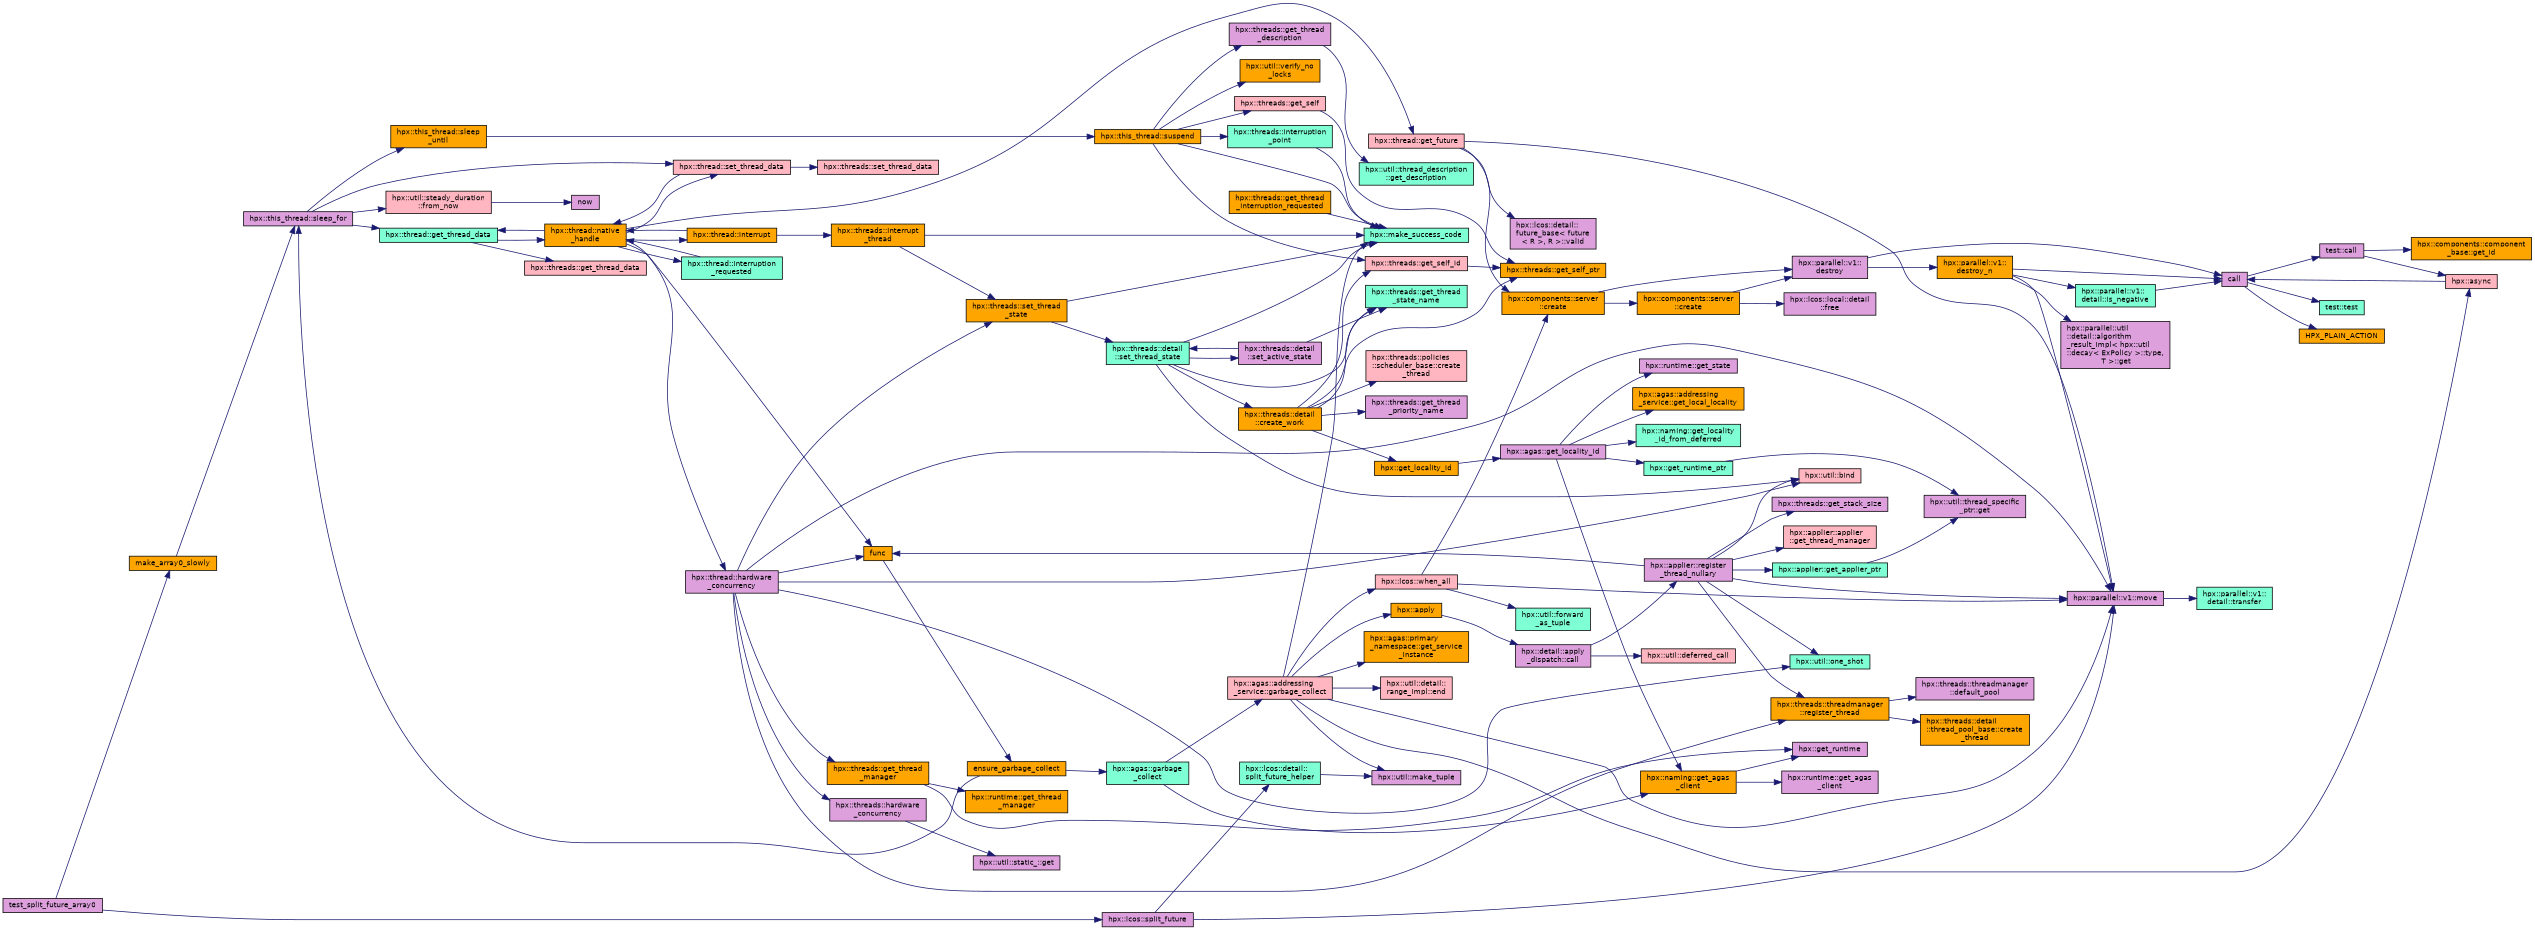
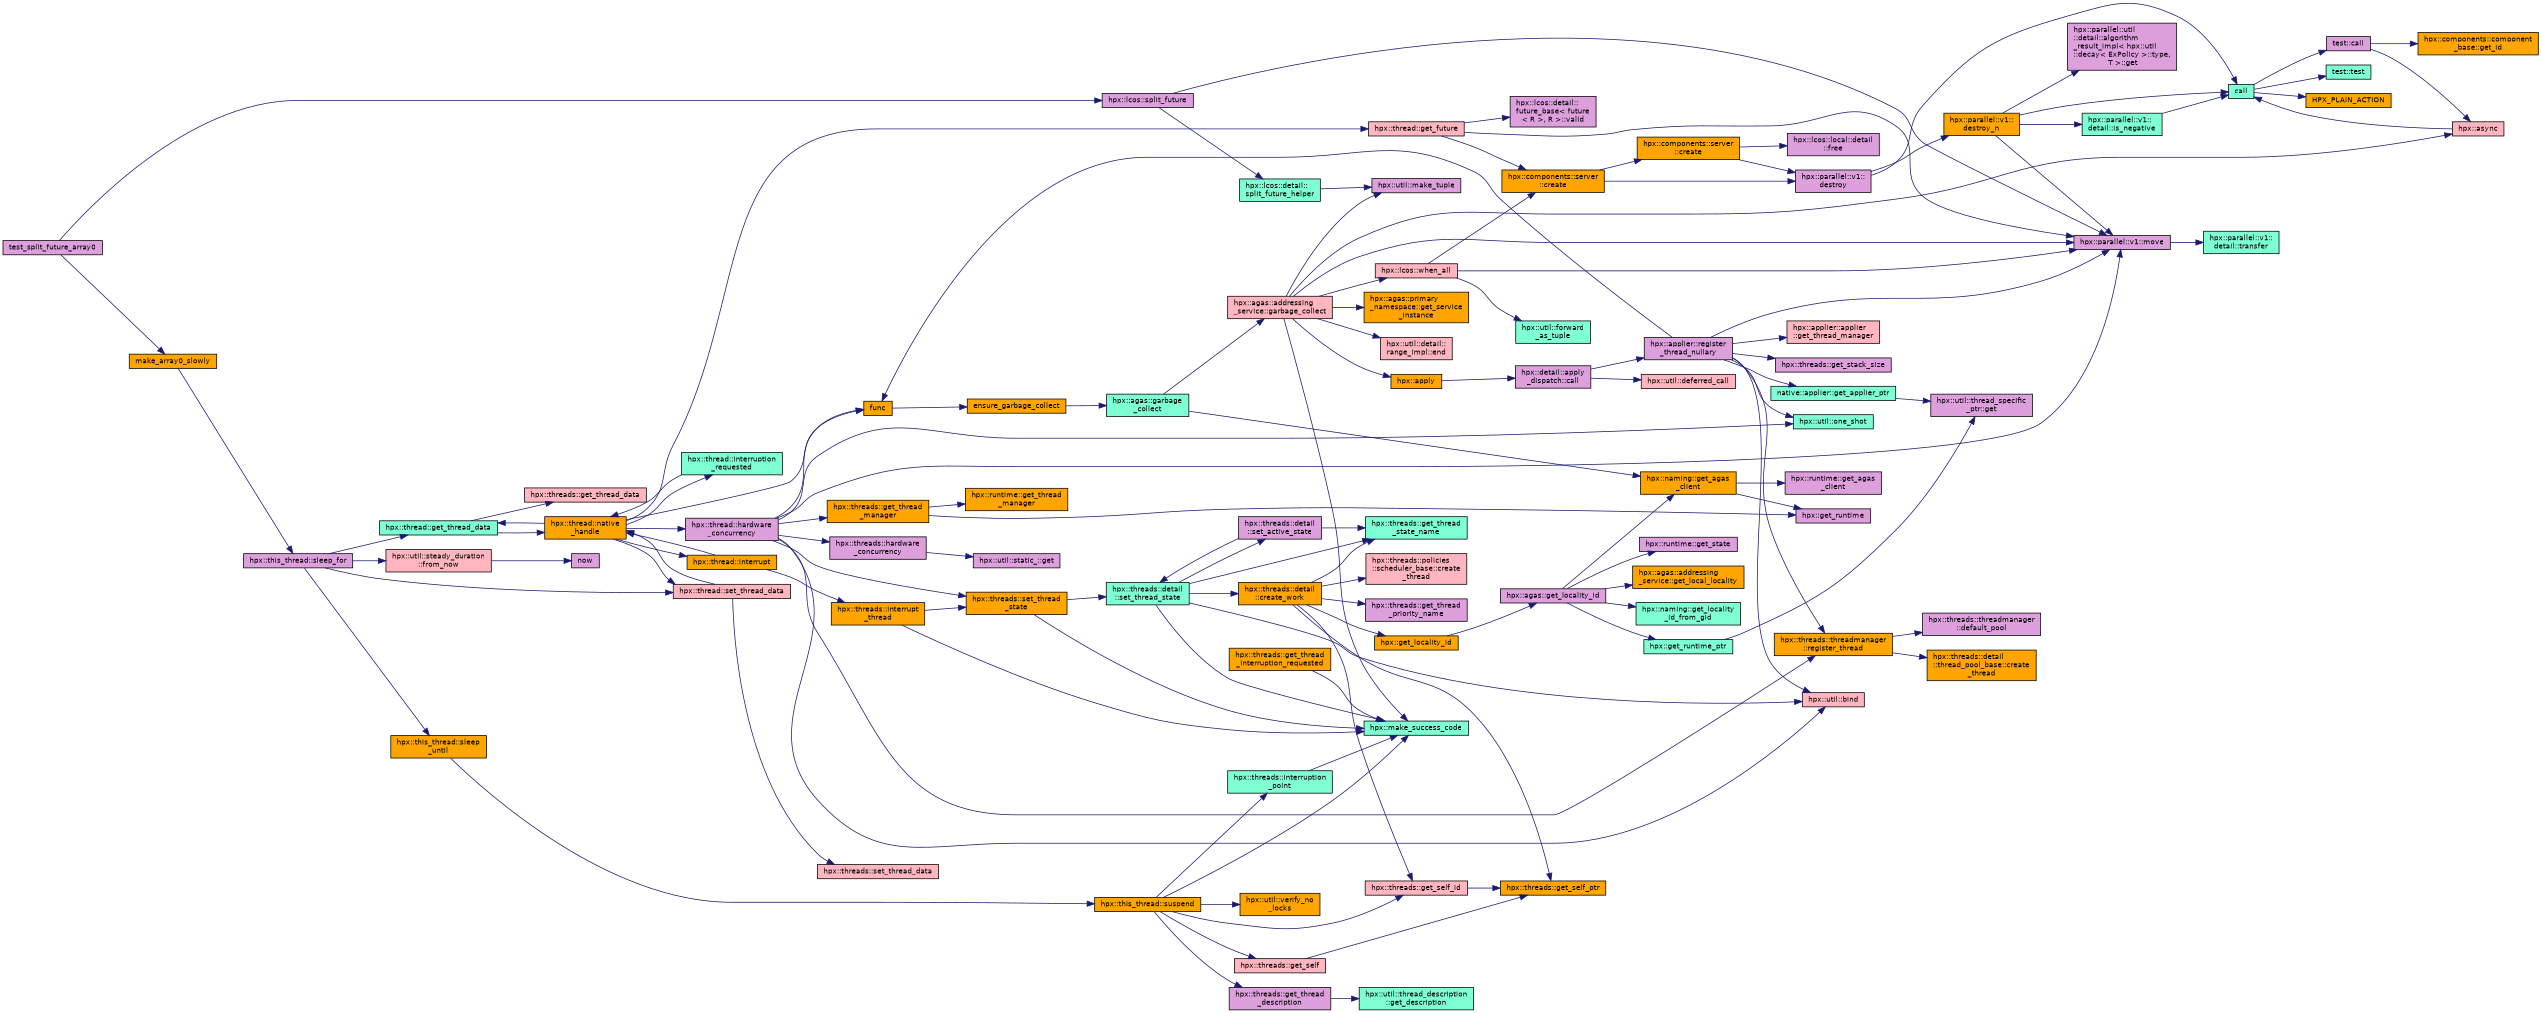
  digraph {
    rankdir=LR
    node [color=black fillcolor=plum fontname=Helvetica fontsize=10 shape=record style=filled]
    edge [color=midnightblue fontname=Helvetica fontsize=10 labelfontname=Helvetica labelfontsize=10 style=solid]
    n1 [fontcolor=black height=0.2 label=test_split_future_array0 width=0.4]
    n2 [fillcolor=orange height=0.2 label=make_array0_slowly width=0.4]
    n3 [height=0.2 label="hpx::lcos::split_future" width=0.4]
    n4 [height=0.2 label="hpx::this_thread::sleep_for" width=0.4]
    n5 [height=0.2 label="hpx::parallel::v1::move" width=0.4]
    n6 [fillcolor=aquamarine height=0.2 label="hpx::lcos::detail::\lsplit_future_helper" width=0.4]
    n7 [fillcolor=orange height=0.2 label="hpx::this_thread::sleep\l_until" width=0.4]
    n8 [fillcolor=lightpink height=0.2 label="hpx::util::steady_duration\l::from_now" width=0.4]
    n9 [fillcolor=aquamarine height=0.2 label="hpx::thread::get_thread_data" width=0.4]
    n10 [fillcolor=lightpink height=0.2 label="hpx::thread::set_thread_data" width=0.4]
    n11 [fillcolor=orange height=0.2 label="hpx::this_thread::suspend" width=0.4]
    n12 [height=0.2 label=now width=0.4]
    n13 [fillcolor=lightpink height=0.2 label="hpx::threads::get_thread_data" width=0.4]
    n14 [fillcolor=orange height=0.2 label="hpx::thread::native\l_handle" width=0.4]
    n15 [fillcolor=lightpink height=0.2 label="hpx::threads::set_thread_data" width=0.4]
    n16 [fillcolor=lightpink height=0.2 label="hpx::threads::get_self" width=0.4]
    n17 [fillcolor=lightpink height=0.2 label="hpx::threads::get_self_id" width=0.4]
    n18 [fillcolor=aquamarine height=0.2 label="hpx::threads::interruption\l_point" width=0.4]
    n19 [fillcolor=aquamarine height=0.2 label="hpx::make_success_code" width=0.4]
    n20 [fillcolor=orange height=0.2 label="hpx::util::verify_no\l_locks" width=0.4]
    n21 [height=0.2 label="hpx::threads::get_thread\l_description" width=0.4]
    n22 [fillcolor=orange height=0.2 label="hpx::threads::get_self_ptr" width=0.4]
    n23 [fillcolor=aquamarine height=0.2 label="hpx::util::thread_description\l::get_description" width=0.4]
    n24 [height=0.2 label="hpx::thread::hardware\l_concurrency" width=0.4]
    n25 [fillcolor=orange height=0.2 label=func width=0.4]
    n26 [fillcolor=orange height=0.2 label="hpx::thread::interrupt" width=0.4]
    n27 [fillcolor=aquamarine height=0.2 label="hpx::thread::interruption\l_requested" width=0.4]
    n28 [fillcolor=lightpink height=0.2 label="hpx::thread::get_future" width=0.4]
    n29 [height=0.2 label="hpx::threads::hardware\l_concurrency" width=0.4]
    n30 [fillcolor=lightpink height=0.2 label="hpx::util::bind" width=0.4]
    n31 [fillcolor=aquamarine height=0.2 label="hpx::util::one_shot" width=0.4]
    n32 [fillcolor=orange height=0.2 label="hpx::threads::threadmanager\l::register_thread" width=0.4]
    n33 [fillcolor=orange height=0.2 label="hpx::threads::get_thread\l_manager" width=0.4]
    n34 [fillcolor=orange height=0.2 label="hpx::threads::set_thread\l_state" width=0.4]
    n35 [fillcolor=orange height=0.2 label=ensure_garbage_collect width=0.4]
    n36 [fillcolor=orange height=0.2 label="hpx::threads::interrupt\l_thread" width=0.4]
    n37 [fillcolor=orange height=0.2 label="hpx::components::server\l::create" width=0.4]
    n38 [height=0.2 label="hpx::lcos::detail::\lfuture_base\< future\l\< R \>, R \>::valid" width=0.4]
    n39 [height=0.2 label="hpx::util::static_::get" width=0.4]
    n40 [fillcolor=aquamarine height=0.2 label="hpx::parallel::v1::\ldetail::transfer" width=0.4]
    n41 [height=0.2 label="hpx::threads::threadmanager\l::default_pool" width=0.4]
    n42 [fillcolor=orange height=0.2 label="hpx::threads::detail\l::thread_pool_base::create\l_thread" width=0.4]
    n43 [height=0.2 label="hpx::get_runtime" width=0.4]
    n44 [fillcolor=orange height=0.2 label="hpx::runtime::get_thread\l_manager" width=0.4]
    n45 [fillcolor=aquamarine height=0.2 label="hpx::threads::detail\l::set_thread_state" width=0.4]
    n46 [fillcolor=aquamarine height=0.2 label="hpx::agas::garbage\l_collect" width=0.4]
    n47 [fillcolor=orange height=0.2 label="hpx::naming::get_agas\l_client" width=0.4]
    n48 [fillcolor=lightpink height=0.2 label="hpx::agas::addressing\l_service::garbage_collect" width=0.4]
    n49 [height=0.2 label="hpx::runtime::get_agas\l_client" width=0.4]
    n50 [fillcolor=orange height=0.2 label="hpx::agas::primary\l_namespace::get_service\l_instance" width=0.4]
    n51 [height=0.2 label="hpx::util::make_tuple" width=0.4]
    n52 [fillcolor=lightpink height=0.2 label="hpx::util::detail::\lrange_impl::end" width=0.4]
    n53 [fillcolor=orange height=0.2 label="hpx::apply" width=0.4]
    n54 [fillcolor=lightpink height=0.2 label="hpx::async" width=0.4]
    n55 [fillcolor=lightpink height=0.2 label="hpx::lcos::when_all" width=0.4]
    n56 [height=0.2 label="hpx::detail::apply\l_dispatch::call" width=0.4]
-   n57 [height=0.2 label=call width=0.4]
+   n57 [fillcolor=aquamarine height=0.2 label=call width=0.4]
    n58 [fillcolor=aquamarine height=0.2 label="hpx::util::forward\l_as_tuple" width=0.4]
    n59 [height=0.2 label="hpx::applier::register\l_thread_nullary" width=0.4]
    n60 [fillcolor=lightpink height=0.2 label="hpx::util::deferred_call" width=0.4]
-   n61 [fillcolor=aquamarine height=0.2 label="hpx::applier::get_applier_ptr" width=0.4]
+   n61 [fillcolor=aquamarine height=0.2 label="native::applier::get_applier_ptr" width=0.4]
    n62 [height=0.2 label="hpx::threads::get_stack_size" width=0.4]
    n63 [fillcolor=lightpink height=0.2 label="hpx::applier::applier\l::get_thread_manager" width=0.4]
    n64 [height=0.2 label="hpx::util::thread_specific\l_ptr::get" width=0.4]
    n65 [fillcolor=aquamarine height=0.2 label="test::test" width=0.4]
    n66 [fillcolor=orange height=0.2 label=HPX_PLAIN_ACTION width=0.4]
    n67 [height=0.2 label="test::call" width=0.4]
    n68 [fillcolor=orange height=0.2 label="hpx::components::component\l_base::get_id" width=0.4]
    n69 [fillcolor=orange height=0.2 label="hpx::components::server\l::create" width=0.4]
    n70 [height=0.2 label="hpx::parallel::v1::\ldestroy" width=0.4]
    n71 [height=0.2 label="hpx::lcos::local::detail\l::free" width=0.4]
    n72 [fillcolor=orange height=0.2 label="hpx::parallel::v1::\ldestroy_n" width=0.4]
    n73 [fillcolor=aquamarine height=0.2 label="hpx::parallel::v1::\ldetail::is_negative" width=0.4]
    n74 [height=0.2 label="hpx::parallel::util\l::detail::algorithm\l_result_impl\< hpx::util\l::decay\< ExPolicy \>::type,\l T \>::get" width=0.4]
    n75 [fillcolor=aquamarine height=0.2 label="hpx::threads::get_thread\l_state_name" width=0.4]
    n76 [height=0.2 label="hpx::threads::detail\l::set_active_state" width=0.4]
    n77 [fillcolor=orange height=0.2 label="hpx::threads::detail\l::create_work" width=0.4]
    n78 [height=0.2 label="hpx::threads::get_thread\l_priority_name" width=0.4]
    n79 [fillcolor=orange height=0.2 label="hpx::get_locality_id" width=0.4]
    n80 [fillcolor=lightpink height=0.2 label="hpx::threads::policies\l::scheduler_base::create\l_thread" width=0.4]
    n81 [height=0.2 label="hpx::agas::get_locality_id" width=0.4]
    n82 [fillcolor=aquamarine height=0.2 label="hpx::get_runtime_ptr" width=0.4]
    n83 [height=0.2 label="hpx::runtime::get_state" width=0.4]
    n84 [fillcolor=orange height=0.2 label="hpx::agas::addressing\l_service::get_local_locality" width=0.4]
-   n85 [fillcolor=aquamarine height=0.2 label="hpx::naming::get_locality\l_id_from_deferred" width=0.4]
+   n85 [fillcolor=aquamarine height=0.2 label="hpx::naming::get_locality\l_id_from_gid" width=0.4]
    n86 [fillcolor=orange height=0.2 label="hpx::threads::get_thread\l_interruption_requested" width=0.4]
    n1 -> n2
    n1 -> n3
    n2 -> n4
    n3 -> n5
    n3 -> n6
    n4 -> n7
    n4 -> n8
    n4 -> n9
    n4 -> n10
    n5 -> n40
    n6 -> n51
    n7 -> n11
    n8 -> n12
    n9 -> n13
    n9 -> n14
    n10 -> n14
    n10 -> n15
    n11 -> n16
    n11 -> n17
    n11 -> n18
    n11 -> n19
    n11 -> n20
    n11 -> n21
    n14 -> n9
    n14 -> n10
    n14 -> n24
    n14 -> n25
    n14 -> n26
    n14 -> n27
    n14 -> n28
    n16 -> n22
    n17 -> n22
    n18 -> n19
    n21 -> n23
    n24 -> n5
    n24 -> n25
    n24 -> n29
    n24 -> n30
    n24 -> n31
    n24 -> n32
    n24 -> n33
    n24 -> n34
    n25 -> n35
    n26 -> n14
    n26 -> n36
    n27 -> n14
    n28 -> n5
    n28 -> n37
    n28 -> n38
    n29 -> n39
    n32 -> n41
    n32 -> n42
    n33 -> n43
    n33 -> n44
    n34 -> n19
    n34 -> n45
-   n35 -> n4
    n35 -> n46
    n36 -> n19
    n36 -> n34
    n37 -> n69
    n37 -> n70
    n45 -> n19
    n45 -> n30
    n45 -> n75
    n45 -> n76
    n45 -> n77
    n46 -> n47
    n46 -> n48
    n47 -> n43
    n47 -> n49
    n48 -> n5
    n48 -> n19
    n48 -> n50
    n48 -> n51
    n48 -> n52
    n48 -> n53
    n48 -> n54
    n48 -> n55
    n53 -> n56
    n54 -> n57
    n55 -> n5
    n55 -> n37
    n55 -> n58
    n56 -> n59
    n56 -> n60
    n57 -> n65
    n57 -> n66
    n57 -> n67
    n59 -> n5
    n59 -> n25
    n59 -> n30
    n59 -> n31
    n59 -> n32
    n59 -> n61
    n59 -> n62
    n59 -> n63
    n61 -> n64
    n67 -> n54
    n67 -> n68
    n69 -> n70
    n69 -> n71
    n70 -> n57
    n70 -> n72
    n72 -> n5
    n72 -> n57
    n72 -> n73
    n72 -> n74
    n73 -> n57
    n76 -> n45
    n76 -> n75
    n77 -> n17
    n77 -> n22
    n77 -> n75
    n77 -> n78
    n77 -> n79
    n77 -> n80
    n79 -> n81
    n81 -> n47
    n81 -> n82
    n81 -> n83
    n81 -> n84
    n81 -> n85
    n82 -> n64
    n86 -> n19
  }
